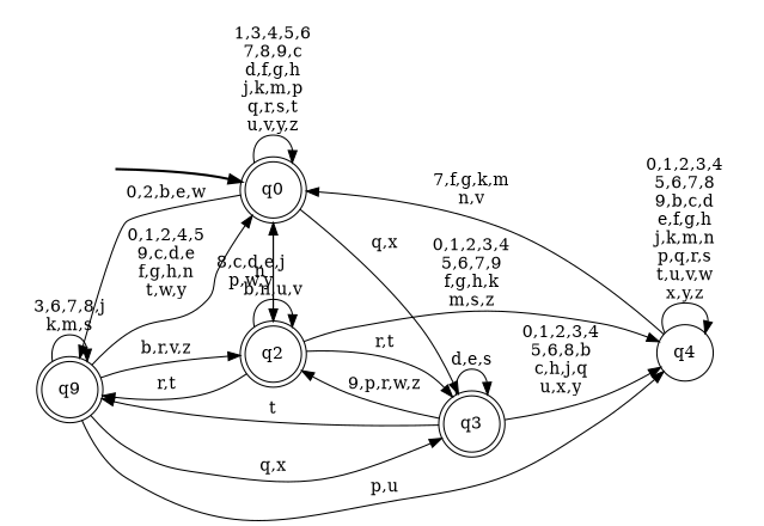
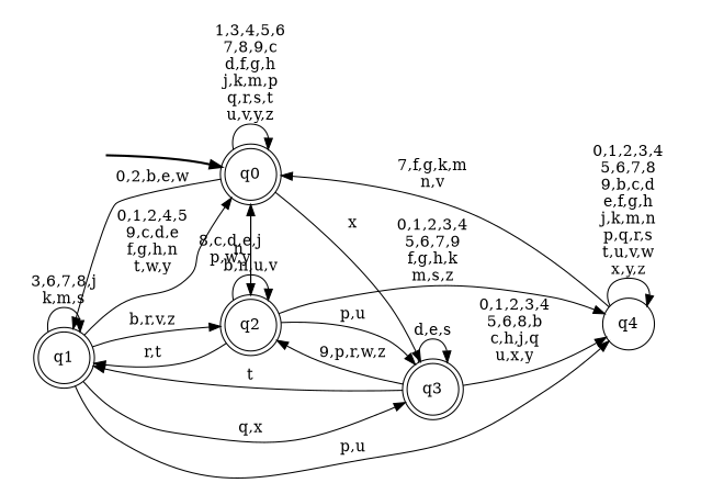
  digraph {
    rankdir=LR
    node [shape=doublecircle style="rounded,filled" color=black fillcolor=white]
    __start0 [height=0 shape=none style=invis width=0 color="" fillcolor=""]
    n2 [label=q0]
-   n3 [label=q9]
+   n3 [label=q1]
    n4 [label=q2 style=filled]
    n5 [label=q3]
    n6 [label=q4 shape=circle style=filled]
    subgraph cluster_1 {
      nodesep=0.15
      ranksep=0.15
      style=invis
      __start0
      n2
    }
    __start0 -> n2 [penwidth=2]
    n2 -> n2 [label="1,3,4,5,6\n7,8,9,c\nd,f,g,h\nj,k,m,p\nq,r,s,t\nu,v,y,z"]
    n2 -> n3 [label="0,2,b,e,w"]
    n2 -> n4 [label=n]
-   n2 -> n5 [label="q,x"]
+   n2 -> n5 [label=x]
    n3 -> n2 [label="0,1,2,4,5\n9,c,d,e\nf,g,h,n\nt,w,y"]
    n3 -> n3 [label="3,6,7,8,j\nk,m,s"]
    n3 -> n4 [label="b,r,v,z"]
    n3 -> n5 [label="q,x"]
    n3 -> n6 [label="p,u"]
    n4 -> n2 [label="8,c,d,e,j\np,w,y"]
    n4 -> n3 [label="r,t"]
    n4 -> n4 [label="b,n,u,v"]
-   n4 -> n5 [label="r,t"]
+   n4 -> n5 [label="p,u"]
    n4 -> n6 [label="0,1,2,3,4\n5,6,7,9\nf,g,h,k\nm,s,z"]
    n5 -> n3 [label=t]
    n5 -> n4 [label="9,p,r,w,z"]
    n5 -> n5 [label="d,e,s"]
    n5 -> n6 [label="0,1,2,3,4\n5,6,8,b\nc,h,j,q\nu,x,y"]
    n6 -> n2 [label="7,f,g,k,m\nn,v"]
    n6 -> n6 [label="0,1,2,3,4\n5,6,7,8\n9,b,c,d\ne,f,g,h\nj,k,m,n\np,q,r,s\nt,u,v,w\nx,y,z"]
  }
